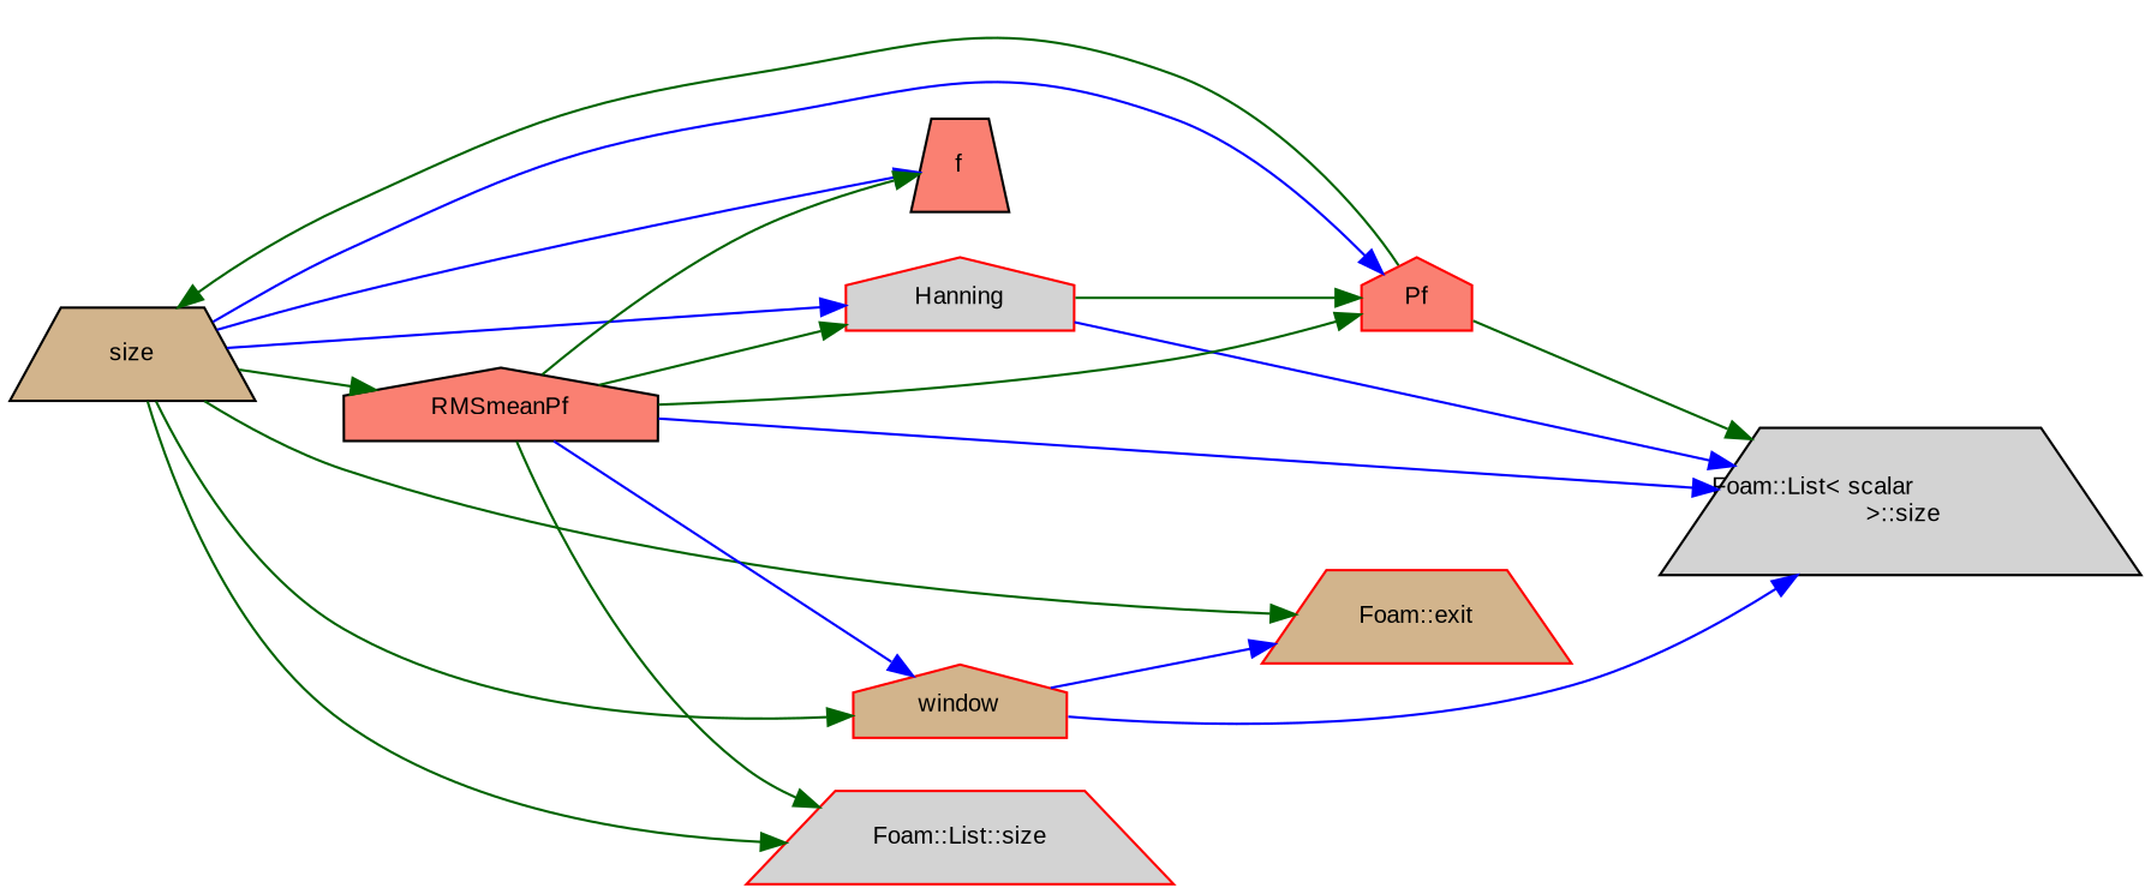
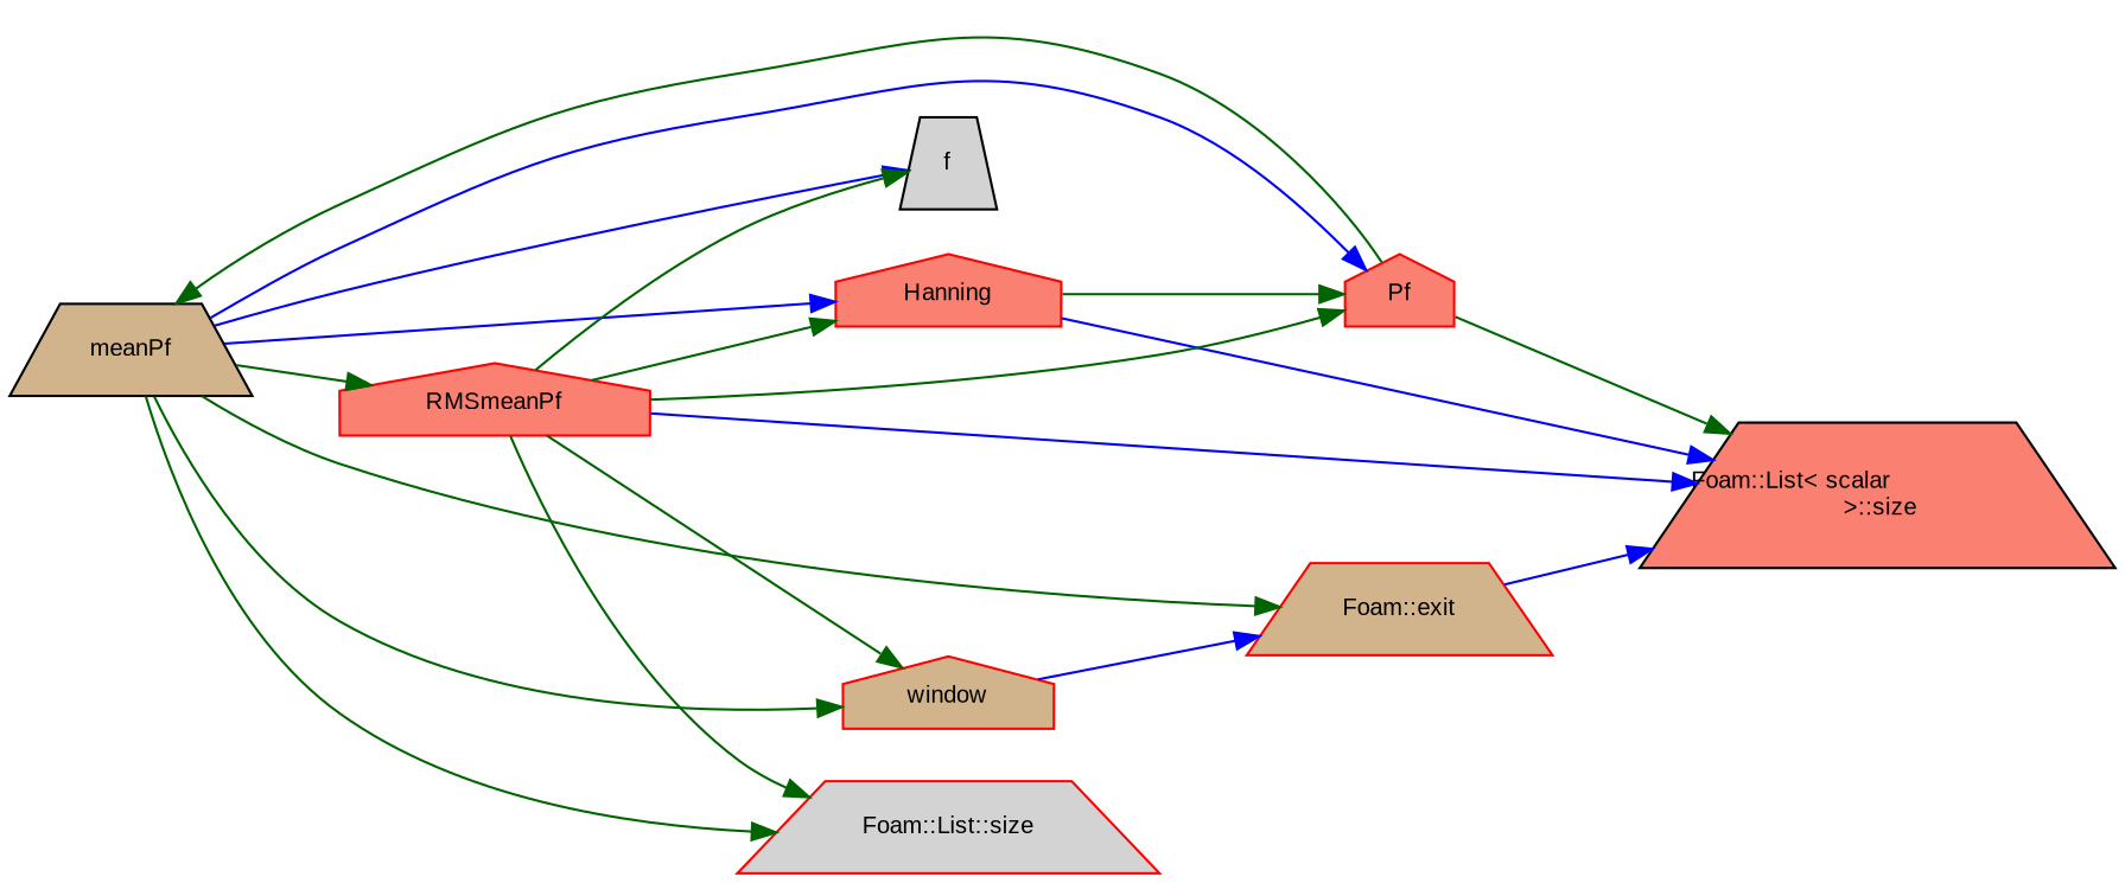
  digraph {
    fontname="Liberation Sans"
    rankdir=LR
    node [color=red fillcolor=lightgrey fontname="Liberation Sans" fontsize=10 shape=trapezium style=filled]
    edge [color=darkgreen fontname="Liberation Sans" fontsize=10 labelfontname=FreeSans labelfontsize=10 style=solid]
-   n1 [color=black fillcolor=tan fontcolor=black height=0.2 label=size width=0.4]
+   n1 [color=black fillcolor=tan fontcolor=black height=0.2 label=meanPf width=0.4]
    n2 [fillcolor=tan height=0.2 label="Foam::exit" width=0.4]
-   n3 [color=black fillcolor=salmon height=0.2 label=f width=0.4]
-   n4 [height=0.2 label=Hanning shape=house width=0.4]
+   n3 [color=black height=0.2 label=f width=0.4]
+   n4 [fillcolor=salmon height=0.2 label=Hanning shape=house width=0.4]
    n5 [fillcolor=salmon height=0.2 label=Pf shape=house width=0.4]
-   n6 [color=black fillcolor=salmon height=0.2 label=RMSmeanPf shape=house width=0.4]
+   n6 [fillcolor=salmon height=0.2 label=RMSmeanPf shape=house width=0.4]
    n7 [fillcolor=tan height=0.2 label=window shape=house width=0.4]
    n8 [height=0.2 label="Foam::List::size" width=0.4]
-   n9 [color=black height=0.2 label="Foam::List\< scalar\l \>::size" width=0.4]
+   n9 [color=black fillcolor=salmon height=0.2 label="Foam::List\< scalar\l \>::size" width=0.4]
    n1 -> n2
    n1 -> n3 [color=blue]
    n1 -> n4 [color=blue]
    n1 -> n5 [color=blue]
    n1 -> n6
    n1 -> n7
    n1 -> n8
    n4 -> n5
    n4 -> n9 [color=blue]
    n5 -> n1
    n5 -> n9
    n6 -> n3
    n6 -> n4
    n6 -> n5
-   n6 -> n7 [color=blue]
+   n6 -> n7
    n6 -> n8
    n6 -> n9 [color=blue]
    n7 -> n2 [color=blue]
-   n7 -> n9 [color=blue]
+   n2 -> n9 [color=blue]
  }
